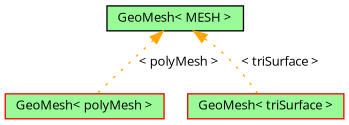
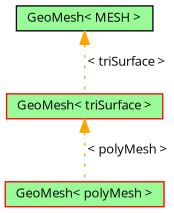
  digraph {
    fontname="Open Sans"
    node [color=red fillcolor=palegreen fontname="Open Sans" fontsize=10 shape=record style=filled]
    edge [color=orange dir=back fontname="Open Sans" fontsize=10 labelfontname=FreeSans labelfontsize=10 style=dotted]
    n1 [color=black fontcolor=black height=0.2 label="GeoMesh\< MESH \>" width=0.4]
    n2 [height=0.2 label="GeoMesh\< polyMesh \>" width=0.4]
    n3 [height=0.2 label="GeoMesh\< triSurface \>" width=0.4]
-   n1 -> n2 [label=" \< polyMesh \>"]
+   n3 -> n2 [label=" \< polyMesh \>"]
    n1 -> n3 [label=" \< triSurface \>"]
  }
